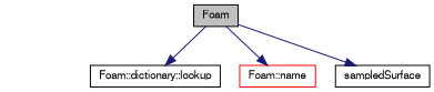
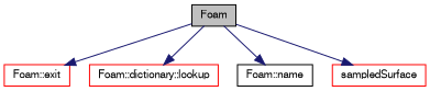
  digraph {
    rankdir=TB
    node [color=red fontname=FreeSans fontsize=10 shape=record]
    edge [color=midnightblue fontname=FreeSans fontsize=10 labelfontname=FreeSans labelfontsize=10 style=solid]
    n1 [color=black fillcolor=grey75 fontcolor=black height=0.2 label=Foam style=filled width=0.4]
-   n3 [color=black height=0.2 label="Foam::dictionary::lookup" width=0.4]
-   n4 [height=0.2 label="Foam::name" width=0.4]
-   n5 [color=black height=0.2 label=sampledSurface width=0.4]
+   n2 [height=0.2 label="Foam::exit" width=0.4]
+   n3 [height=0.2 label="Foam::dictionary::lookup" width=0.4]
+   n4 [color=black height=0.2 label="Foam::name" width=0.4]
+   n5 [height=0.2 label=sampledSurface width=0.4]
+   n1 -> n2
    n1 -> n3
    n1 -> n4
    n1 -> n5
  }
